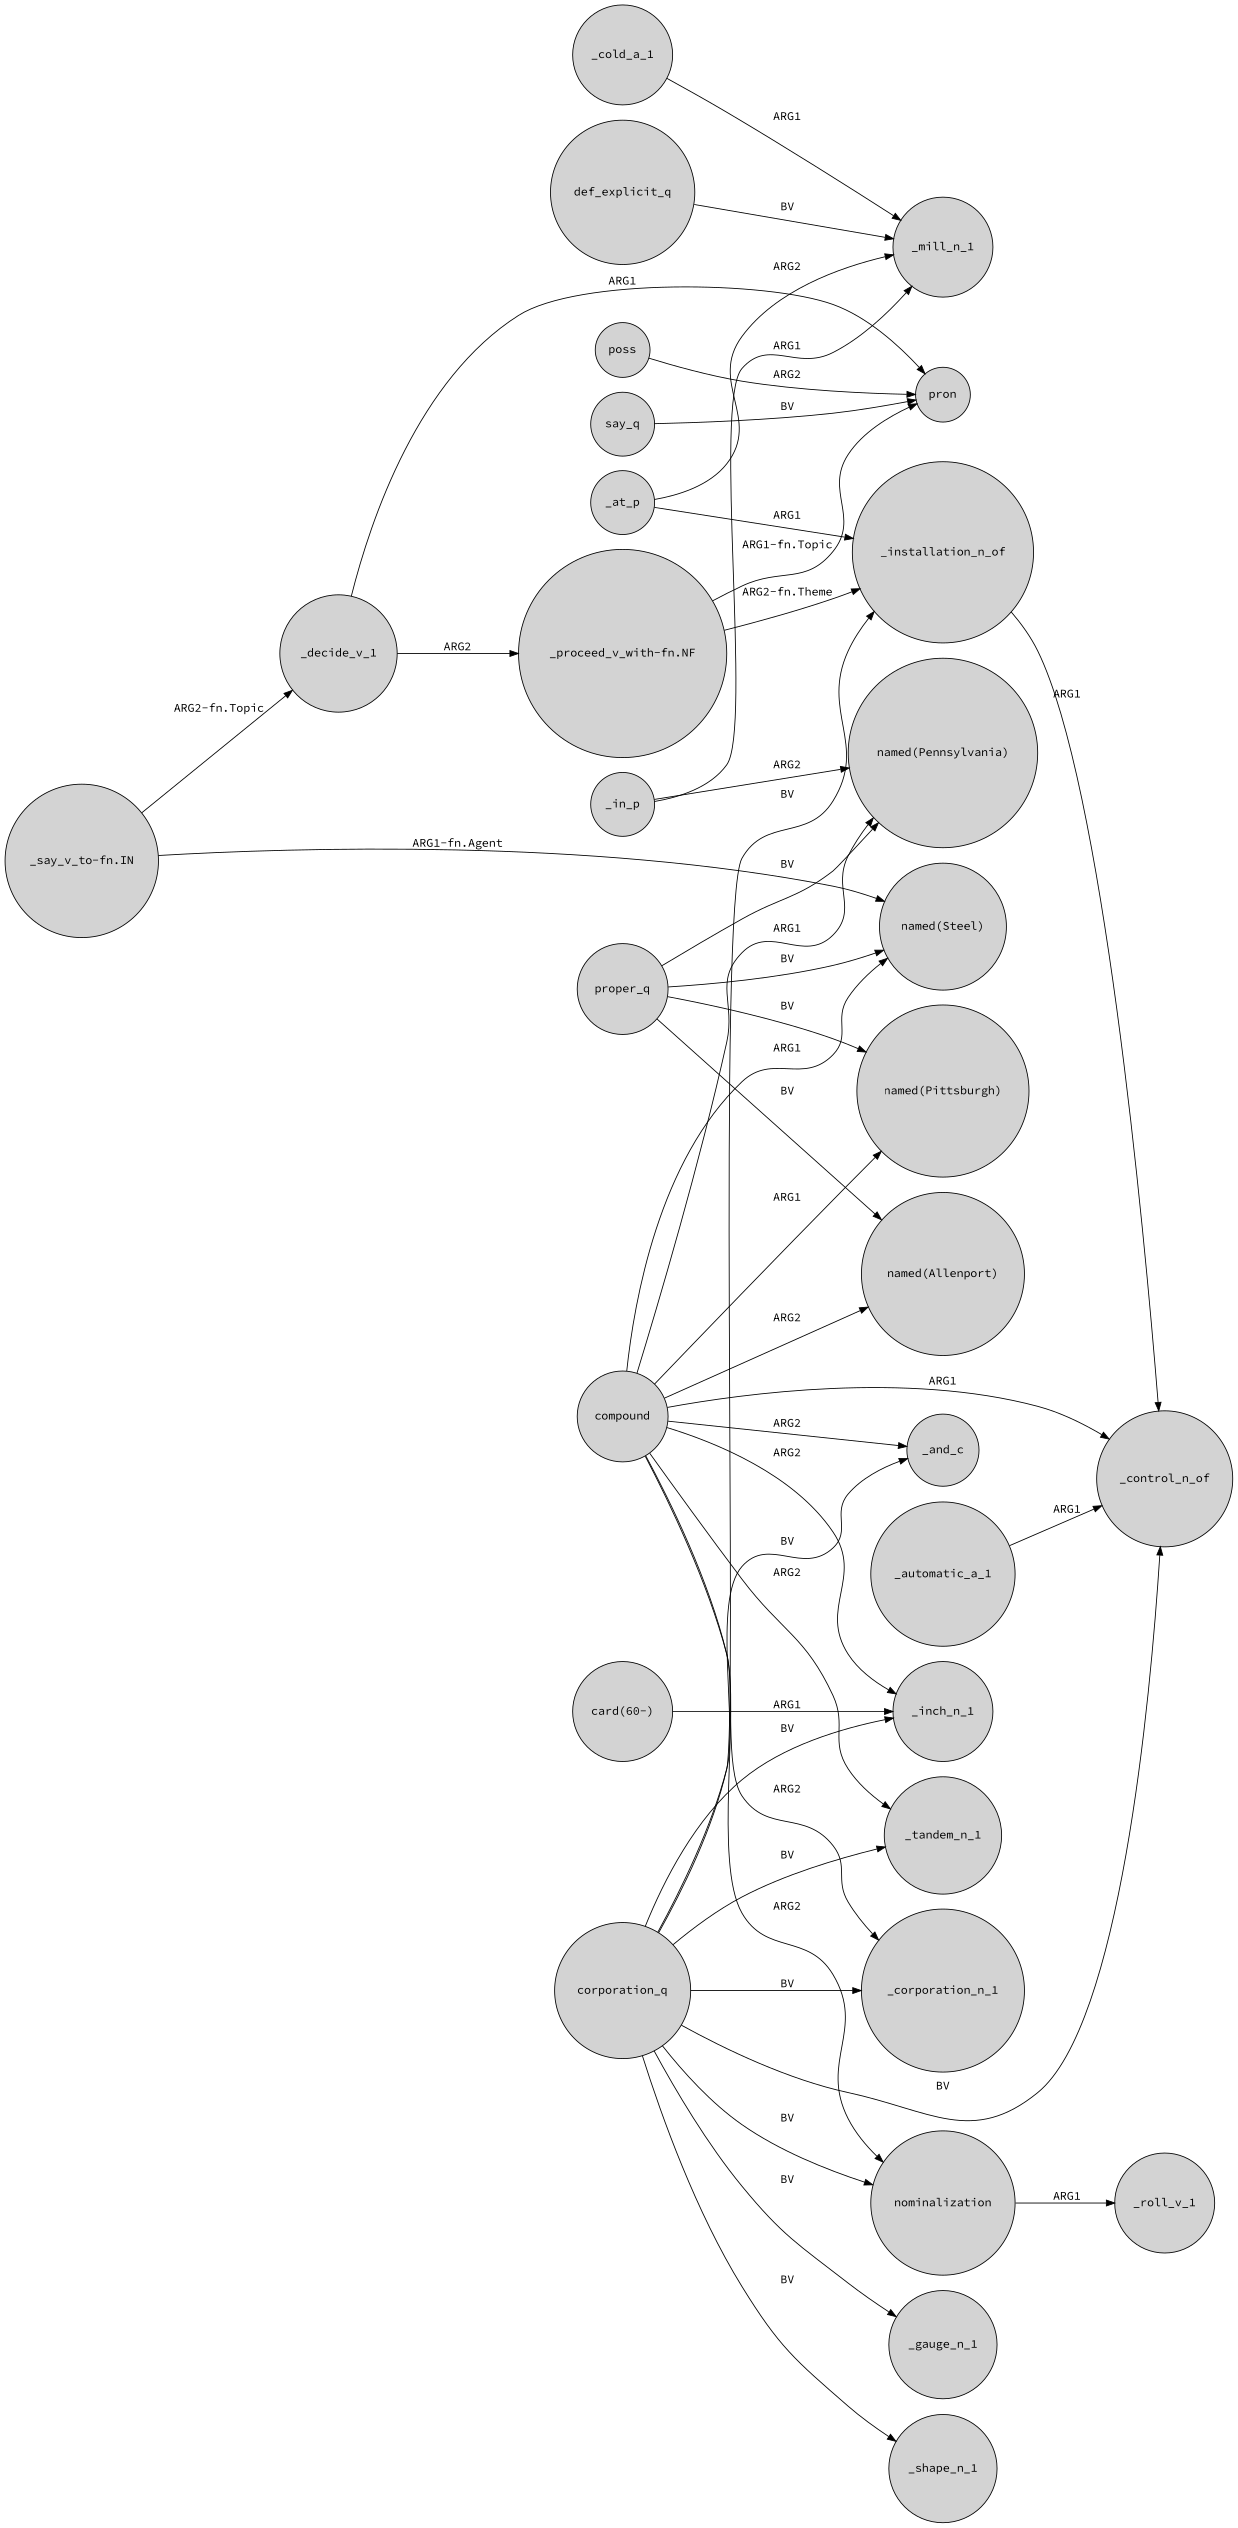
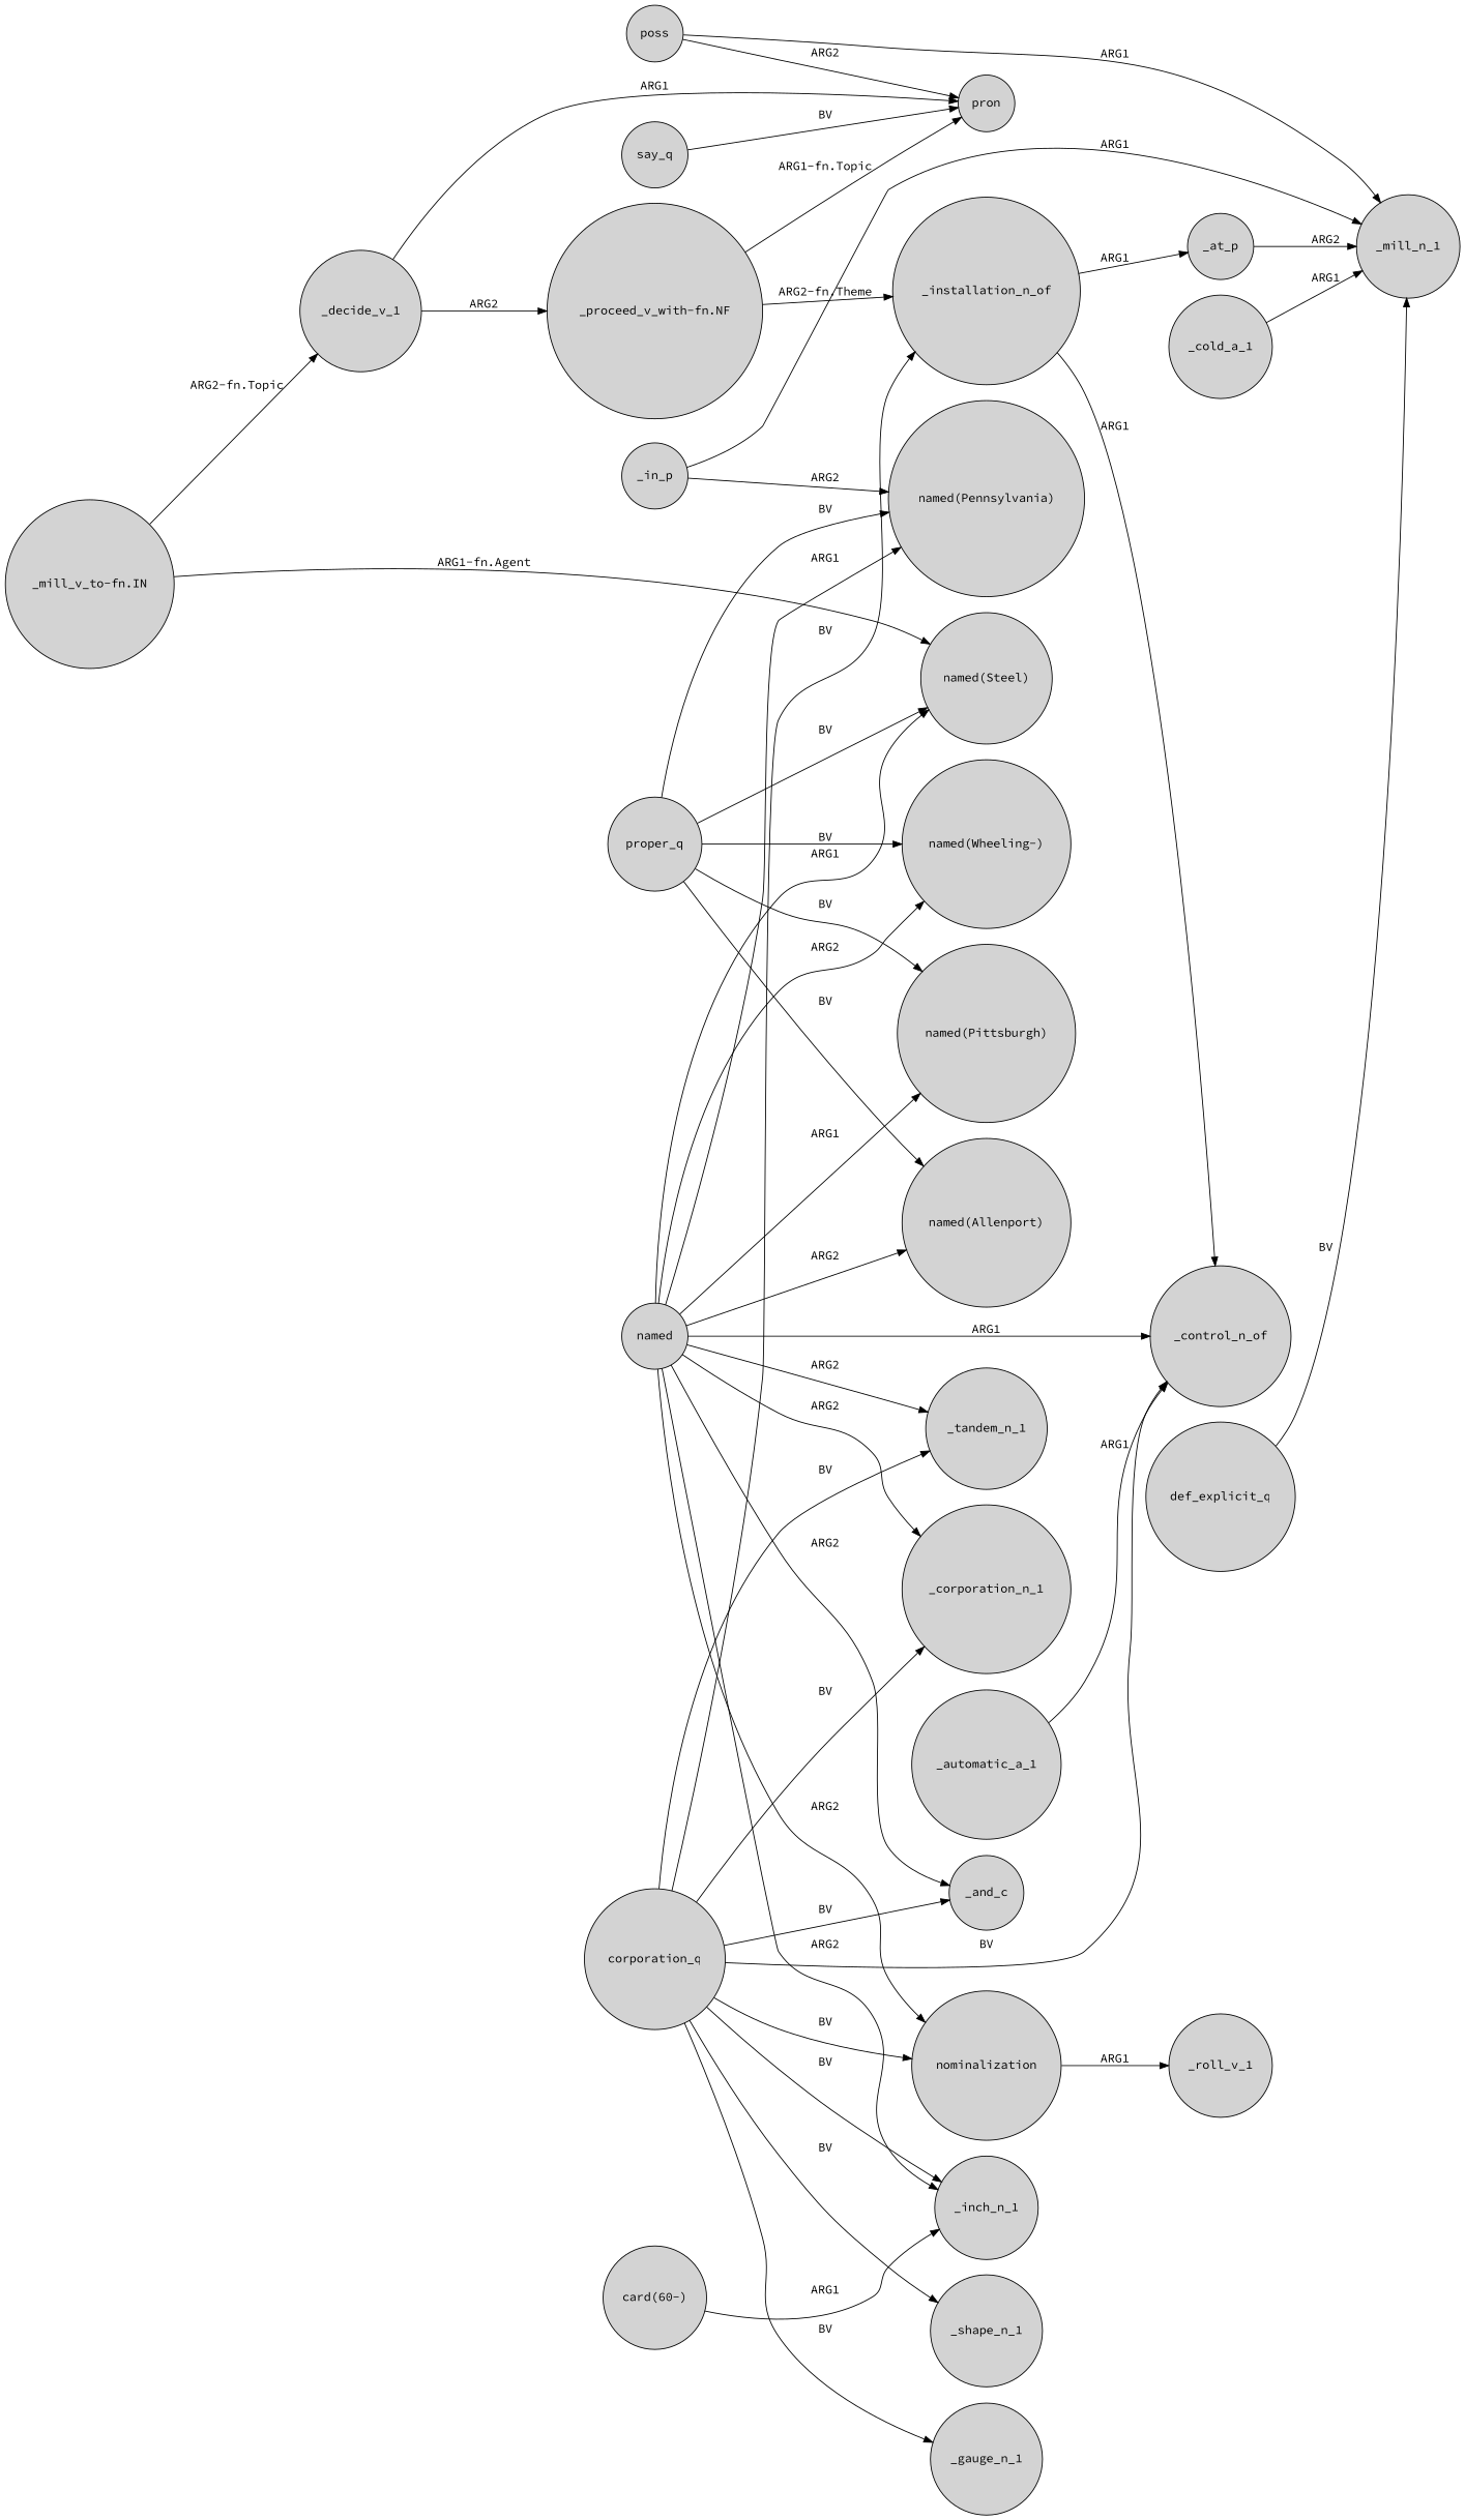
  digraph {
    fontname="Source Code Pro"
    rankdir=LR
    node [fontname="Source Code Pro" shape=circle style=filled]
    edge [fontname="Source Code Pro"]
-   compound
+   compound [label=named]
    _control_n_of
+   "named(Wheeling-)"
    "named(Pittsburgh)"
    "named(Steel)"
    _inch_n_1
    "named(Allenport)"
    _corporation_n_1
    nominalization
    _tandem_n_1
    "named(Pennsylvania)"
    _and_c
    _roll_v_1
    _automatic_a_1
    proper_q
    poss
    _mill_n_1
    pron
    _at_p
    _installation_n_of
    _cold_a_1
    n22 [label=corporation_q]
    _gauge_n_1
    _shape_n_1
    "_proceed_v_with-fn.NF"
    _in_p
    n27 [label=say_q]
    _decide_v_1
    def_explicit_q
-   "_say_v_to-fn.IN"
+   "_say_v_to-fn.IN" [label="_mill_v_to-fn.IN"]
    "card(60-)"
    compound -> _control_n_of [label=ARG1]
+   compound -> "named(Wheeling-)" [label=ARG2]
    compound -> "named(Pittsburgh)" [label=ARG1]
    compound -> "named(Steel)" [label=ARG1]
    compound -> _inch_n_1 [label=ARG2]
    compound -> "named(Allenport)" [label=ARG2]
    compound -> _corporation_n_1 [label=ARG2]
    compound -> nominalization [label=ARG2]
    compound -> _tandem_n_1 [label=ARG2]
    compound -> "named(Pennsylvania)" [label=ARG1]
    compound -> _and_c [label=ARG2]
    nominalization -> _roll_v_1 [label=ARG1]
    _automatic_a_1 -> _control_n_of [label=ARG1]
+   proper_q -> "named(Wheeling-)" [label=BV]
    proper_q -> "named(Pittsburgh)" [label=BV]
    proper_q -> "named(Steel)" [label=BV]
    proper_q -> "named(Allenport)" [label=BV]
    proper_q -> "named(Pennsylvania)" [label=BV]
+   poss -> _mill_n_1 [label=ARG1]
    poss -> pron [label=ARG2]
    _at_p -> _mill_n_1 [label=ARG2]
-   _at_p -> _installation_n_of [label=ARG1]
+   _installation_n_of -> _at_p [label=ARG1]
    _installation_n_of -> _control_n_of [label=ARG1]
    _cold_a_1 -> _mill_n_1 [label=ARG1]
    n22 -> _control_n_of [label=BV]
    n22 -> _inch_n_1 [label=BV]
    n22 -> _corporation_n_1 [label=BV]
    n22 -> nominalization [label=BV]
    n22 -> _tandem_n_1 [label=BV]
    n22 -> _and_c [label=BV]
    n22 -> _installation_n_of [label=BV]
    n22 -> _gauge_n_1 [label=BV]
    n22 -> _shape_n_1 [label=BV]
    "_proceed_v_with-fn.NF" -> pron [label="ARG1-fn.Topic"]
    "_proceed_v_with-fn.NF" -> _installation_n_of [label="ARG2-fn.Theme"]
    _in_p -> "named(Pennsylvania)" [label=ARG2]
    _in_p -> _mill_n_1 [label=ARG1]
    n27 -> pron [label=BV]
    _decide_v_1 -> pron [label=ARG1]
    _decide_v_1 -> "_proceed_v_with-fn.NF" [label=ARG2]
    def_explicit_q -> _mill_n_1 [label=BV]
    "_say_v_to-fn.IN" -> "named(Steel)" [label="ARG1-fn.Agent"]
    "_say_v_to-fn.IN" -> _decide_v_1 [label="ARG2-fn.Topic"]
    "card(60-)" -> _inch_n_1 [label=ARG1]
  }
